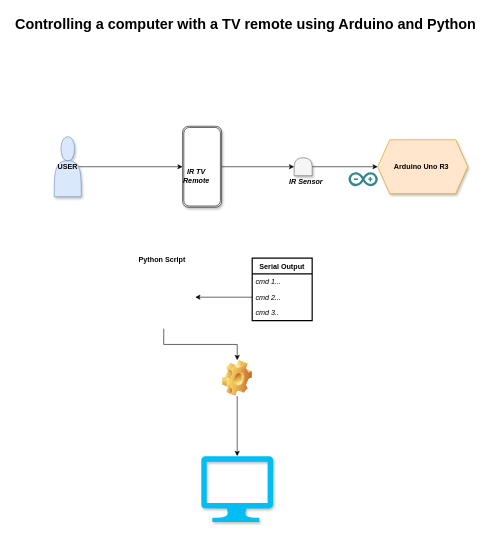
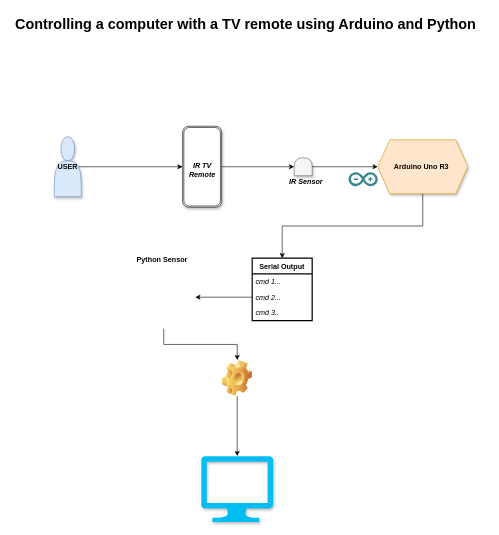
  <mxCell id="0" />
  <mxCell id="1" parent="0" />
  <mxCell id="2" value="&lt;h1&gt;Controlling a computer with a TV remote using Arduino and Python&lt;/h1&gt;" style="text;html=1;strokeColor=none;fillColor=none;spacing=5;spacingTop=-20;whiteSpace=wrap;overflow=hidden;rounded=0;" vertex="1" parent="1"><mxGeometry x="20" y="20" width="790" height="40" as="geometry" /></mxCell>
  <mxCell id="3" style="edgeStyle=orthogonalEdgeStyle;rounded=0;orthogonalLoop=1;jettySize=auto;html=1;exitX=0.9;exitY=0.5;exitDx=0;exitDy=0;exitPerimeter=0;entryX=0.5;entryY=0;entryDx=0;entryDy=0;fontFamily=Helvetica;" edge="1" parent="1" source="4" target="6"><mxGeometry relative="1" as="geometry"><Array as="points"><mxPoint x="270" y="278" /><mxPoint x="270" y="278" /></Array></mxGeometry></mxCell>
  <mxCell id="4" value="&lt;b&gt;USER&lt;/b&gt;" style="shape=actor;whiteSpace=wrap;html=1;fillColor=#dae8fc;strokeColor=#6c8ebf;shadow=1;fontFamily=Helvetica;" vertex="1" parent="1"><mxGeometry x="90" y="227.5" width="45" height="100" as="geometry" /></mxCell>
  <mxCell id="5" style="edgeStyle=orthogonalEdgeStyle;rounded=0;orthogonalLoop=1;jettySize=auto;html=1;exitX=0.5;exitY=1;exitDx=0;exitDy=0;entryX=0.5;entryY=0;entryDx=0;entryDy=0;fontFamily=Helvetica;" edge="1" parent="1" source="6" target="11"><mxGeometry relative="1" as="geometry" /></mxCell>
  <mxCell id="6" value="&lt;b&gt;&lt;br&gt;&lt;/b&gt;" style="shape=ext;double=1;rounded=1;whiteSpace=wrap;html=1;shadow=1;fontFamily=Helvetica;rotation=-90;" vertex="1" parent="1"><mxGeometry x="269" y="245" width="135" height="65" as="geometry" /></mxCell>
+ <mxCell id="7" style="edgeStyle=orthogonalEdgeStyle;rounded=0;orthogonalLoop=1;jettySize=auto;html=1;exitX=0.5;exitY=1;exitDx=0;exitDy=0;entryX=0.5;entryY=0;entryDx=0;entryDy=0;fontFamily=Helvetica;" edge="1" parent="1" source="8" target="17"><mxGeometry relative="1" as="geometry" /></mxCell>
  <mxCell id="8" value="&lt;b&gt;Arduino Uno R3&lt;/b&gt;&amp;nbsp;" style="shape=hexagon;perimeter=hexagonPerimeter2;whiteSpace=wrap;html=1;fixedSize=1;shadow=1;fontFamily=Helvetica;fillColor=#ffe6cc;strokeColor=#d79b00;" vertex="1" parent="1"><mxGeometry x="629.35" y="232.5" width="150" height="90" as="geometry" /></mxCell>
- <mxCell id="9" value="&lt;b&gt;&lt;i&gt;IR TV Remote&lt;/i&gt;&lt;/b&gt;" style="text;html=1;strokeColor=none;fillColor=none;align=center;verticalAlign=middle;whiteSpace=wrap;rounded=0;shadow=1;fontFamily=Helvetica;" vertex="1" parent="1"><mxGeometry x="306.5" y="282.5" width="40" height="20" as="geometry" /></mxCell>
+ <mxCell id="9" value="&lt;b&gt;&lt;i&gt;IR TV Remote&lt;/i&gt;&lt;/b&gt;" style="text;html=1;strokeColor=none;fillColor=none;align=center;verticalAlign=middle;whiteSpace=wrap;rounded=0;shadow=1;fontFamily=Helvetica;" vertex="1" parent="1"><mxGeometry x="316.5" y="272.5" width="40" height="20" as="geometry" /></mxCell>
  <mxCell id="10" style="edgeStyle=orthogonalEdgeStyle;rounded=0;orthogonalLoop=1;jettySize=auto;html=1;exitX=0.5;exitY=1;exitDx=0;exitDy=0;entryX=0;entryY=0.5;entryDx=0;entryDy=0;fontFamily=Helvetica;" edge="1" parent="1" source="11" target="8"><mxGeometry relative="1" as="geometry" /></mxCell>
  <mxCell id="11" value="" style="shape=delay;whiteSpace=wrap;html=1;shadow=1;fontFamily=Helvetica;rotation=-90;fillColor=#f5f5f5;strokeColor=#666666;fontColor=#333333;" vertex="1" parent="1"><mxGeometry x="490" y="262.5" width="30" height="30" as="geometry" /></mxCell>
  <mxCell id="12" value="&lt;i&gt;&lt;b&gt;IR Sensor&lt;/b&gt;&lt;/i&gt;" style="text;html=1;strokeColor=none;fillColor=none;align=center;verticalAlign=middle;whiteSpace=wrap;rounded=0;shadow=1;fontFamily=Helvetica;" vertex="1" parent="1"><mxGeometry x="480" y="292.5" width="60" height="20" as="geometry" /></mxCell>
  <mxCell id="13" value="" style="verticalLabelPosition=bottom;html=1;verticalAlign=top;align=center;strokeColor=none;fillColor=#00BEF2;shape=mxgraph.azure.computer;pointerEvents=1;shadow=1;fontFamily=Helvetica;" vertex="1" parent="1"><mxGeometry x="335" y="760" width="120" height="110" as="geometry" /></mxCell>
  <mxCell id="14" style="edgeStyle=orthogonalEdgeStyle;rounded=0;orthogonalLoop=1;jettySize=auto;html=1;exitX=0.5;exitY=1;exitDx=0;exitDy=0;entryX=0.5;entryY=0;entryDx=0;entryDy=0;fontFamily=Helvetica;" edge="1" parent="1" source="15" target="23"><mxGeometry relative="1" as="geometry" /></mxCell>
  <mxCell id="15" value="" style="shape=image;html=1;verticalAlign=top;verticalLabelPosition=bottom;labelBackgroundColor=#ffffff;imageAspect=0;aspect=fixed;image=https://cdn2.iconfinder.com/data/icons/oxygen/128x128/mimetypes/application-x-python.png;shadow=1;fontFamily=Helvetica;" vertex="1" parent="1"><mxGeometry x="220" y="442.5" width="105" height="105" as="geometry" /></mxCell>
  <mxCell id="16" value="" style="dashed=0;outlineConnect=0;html=1;align=center;labelPosition=center;verticalLabelPosition=bottom;verticalAlign=top;shape=mxgraph.weblogos.arduino;fillColor=#36868D;strokeColor=none;shadow=0;fontFamily=Helvetica;" vertex="1" parent="1"><mxGeometry x="580.65" y="286.5" width="48.7" height="23.5" as="geometry" /></mxCell>
  <mxCell id="17" value="Serial Output" style="swimlane;fontStyle=1;childLayout=stackLayout;horizontal=1;startSize=26;horizontalStack=0;resizeParent=1;resizeParentMax=0;resizeLast=0;collapsible=1;marginBottom=0;shadow=0;fontFamily=Helvetica;strokeWidth=2;" vertex="1" parent="1"><mxGeometry x="420" y="430" width="100" height="104" as="geometry" /></mxCell>
  <mxCell id="18" value="cmd 1..." style="text;strokeColor=none;fillColor=none;align=left;verticalAlign=top;spacingLeft=4;spacingRight=4;overflow=hidden;rotatable=0;points=[[0,0.5],[1,0.5]];portConstraint=eastwest;fontStyle=2" vertex="1" parent="17"><mxGeometry y="26" width="100" height="26" as="geometry" /></mxCell>
  <mxCell id="19" value="cmd 2..." style="text;strokeColor=none;fillColor=none;align=left;verticalAlign=top;spacingLeft=4;spacingRight=4;overflow=hidden;rotatable=0;points=[[0,0.5],[1,0.5]];portConstraint=eastwest;fontStyle=2" vertex="1" parent="17"><mxGeometry y="52" width="100" height="26" as="geometry" /></mxCell>
  <mxCell id="20" value="cmd 3.." style="text;strokeColor=none;fillColor=none;align=left;verticalAlign=top;spacingLeft=4;spacingRight=4;overflow=hidden;rotatable=0;points=[[0,0.5],[1,0.5]];portConstraint=eastwest;fontStyle=2" vertex="1" parent="17"><mxGeometry y="78" width="100" height="26" as="geometry" /></mxCell>
  <mxCell id="21" style="edgeStyle=orthogonalEdgeStyle;rounded=0;orthogonalLoop=1;jettySize=auto;html=1;exitX=0;exitY=0.5;exitDx=0;exitDy=0;fontFamily=Helvetica;" edge="1" parent="1" source="19" target="15"><mxGeometry relative="1" as="geometry" /></mxCell>
  <mxCell id="22" style="edgeStyle=orthogonalEdgeStyle;rounded=0;orthogonalLoop=1;jettySize=auto;html=1;exitX=0.5;exitY=1;exitDx=0;exitDy=0;entryX=0.5;entryY=0;entryDx=0;entryDy=0;entryPerimeter=0;fontFamily=Helvetica;" edge="1" parent="1" source="23" target="13"><mxGeometry relative="1" as="geometry" /></mxCell>
  <mxCell id="23" value="" style="shape=image;html=1;verticalLabelPosition=bottom;verticalAlign=top;imageAspect=0;image=img/clipart/Gear_128x128.png;shadow=0;fontFamily=Helvetica;" vertex="1" parent="1"><mxGeometry x="370" y="600" width="50" height="60" as="geometry" /></mxCell>
- <mxCell id="24" value="&lt;b&gt;Python Script&lt;/b&gt;" style="text;html=1;strokeColor=none;fillColor=none;align=center;verticalAlign=middle;whiteSpace=wrap;rounded=0;shadow=0;fontFamily=Helvetica;" vertex="1" parent="1"><mxGeometry x="220" y="422.5" width="100" height="20" as="geometry" /></mxCell>
+ <mxCell id="24" value="&lt;b&gt;Python Sensor&lt;/b&gt;" style="text;html=1;strokeColor=none;fillColor=none;align=center;verticalAlign=middle;whiteSpace=wrap;rounded=0;shadow=0;fontFamily=Helvetica;" vertex="1" parent="1"><mxGeometry x="220" y="422.5" width="100" height="20" as="geometry" /></mxCell>
